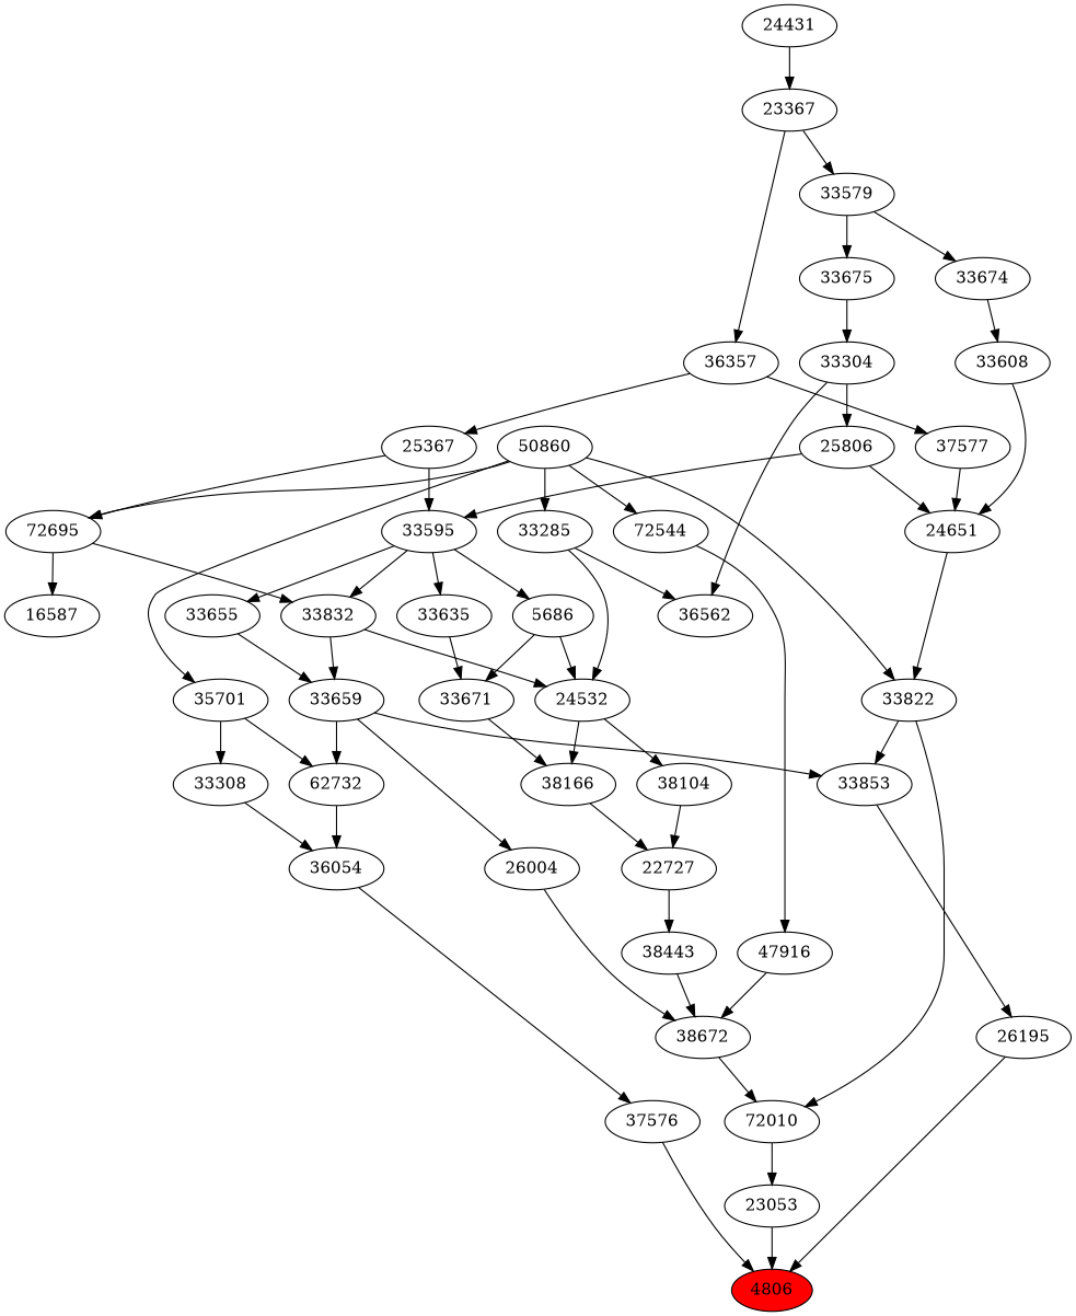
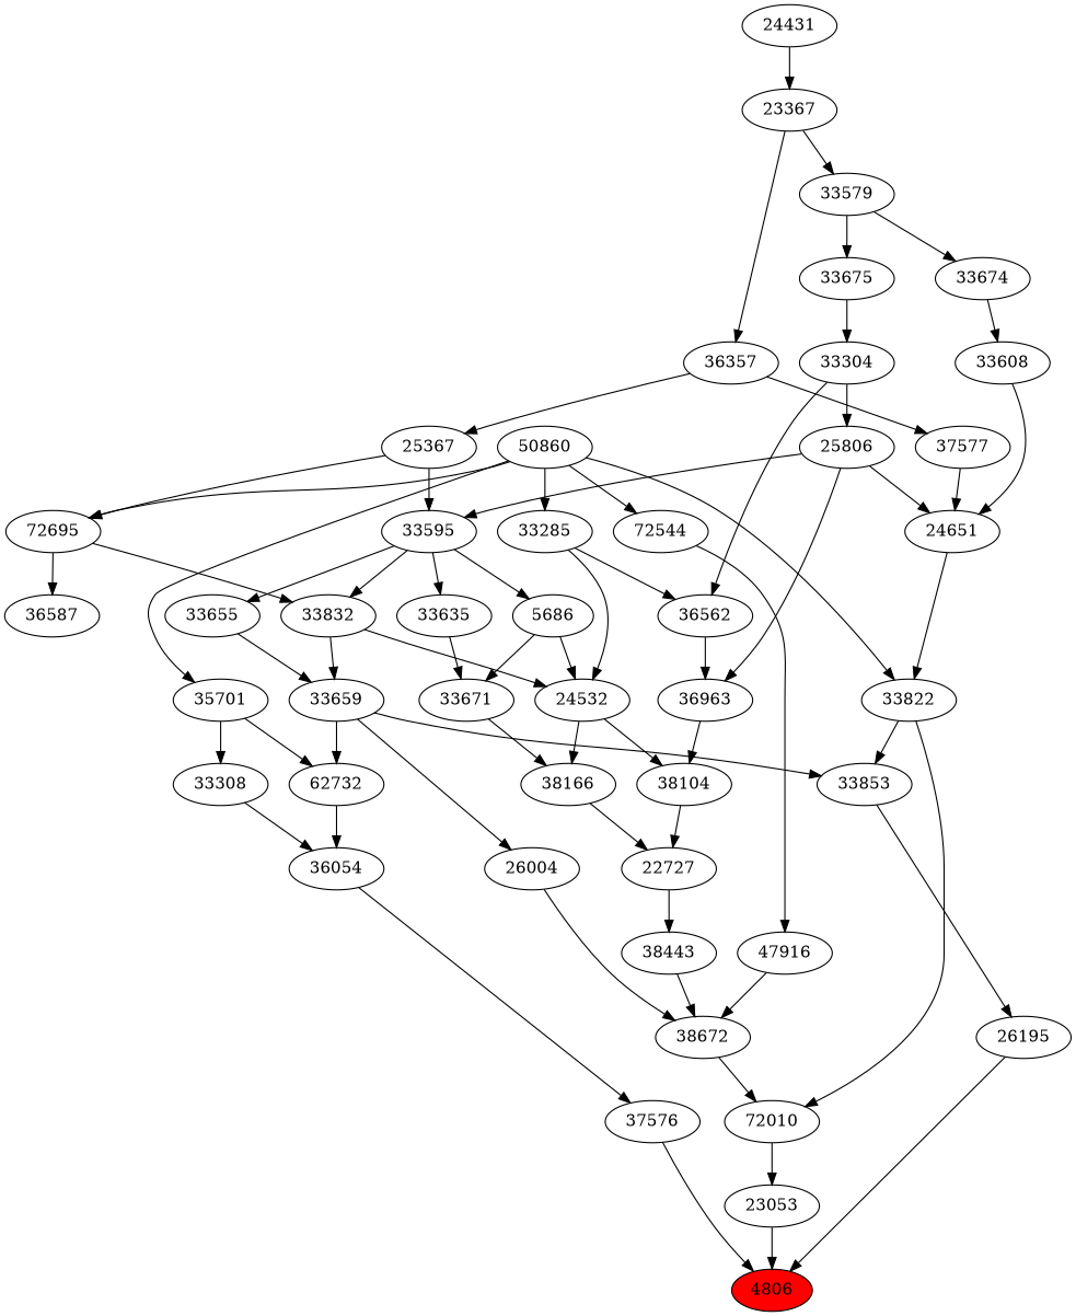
  strict digraph {
    n1 [fillcolor=red label=4806 style=filled]
    n2 [label=37576]
    n3 [label=23053]
    n4 [label=26195]
    n5 [label=36054]
    n6 [label=72010]
    n7 [label=33853]
    n8 [label=33308]
    n9 [label=62732]
    n10 [label=33822]
    n11 [label=38672]
    n12 [label=33659]
    n13 [label=26004]
    n14 [label=35701]
    n15 [label=24651]
    n16 [label=50860]
    n17 [label=72544]
    n18 [label=72695]
    n19 [label=33285]
    n20 [label=47916]
    n21 [label=33832]
-   n22 [label=16587]
+   n22 [label=36587]
    n23 [label=24532]
    n24 [label=36562]
    n25 [label=38443]
    n26 [label=33655]
    n27 [label=38104]
    n28 [label=38166]
+   n29 [label=36963]
    n30 [label=22727]
    n31 [label=25806]
    n32 [label=33595]
    n33 [label=33608]
    n34 [label=37577]
    n35 [label=5686]
    n36 [label=33635]
    n37 [label=33671]
    n38 [label=33304]
    n39 [label=33674]
    n40 [label=36357]
    n41 [label=25367]
    n42 [label=33675]
    n43 [label=33579]
    n44 [label=23367]
    n45 [label=24431]
    n2 -> n1
    n3 -> n1
    n4 -> n1
    n5 -> n2
    n6 -> n3
    n7 -> n4
    n8 -> n5
    n9 -> n5
    n10 -> n6
    n10 -> n7
    n11 -> n6
    n12 -> n7
    n12 -> n9
    n12 -> n13
    n13 -> n11
    n14 -> n8
    n14 -> n9
    n15 -> n10
    n16 -> n10
    n16 -> n14
    n16 -> n17
    n16 -> n18
    n16 -> n19
    n17 -> n20
    n18 -> n21
    n18 -> n22
    n19 -> n23
    n19 -> n24
    n20 -> n11
    n21 -> n12
    n21 -> n23
    n23 -> n27
    n23 -> n28
+   n24 -> n29
    n25 -> n11
    n26 -> n12
    n27 -> n30
    n28 -> n30
+   n29 -> n27
    n30 -> n25
    n31 -> n15
+   n31 -> n29
    n31 -> n32
    n32 -> n21
    n32 -> n26
    n32 -> n35
    n32 -> n36
    n33 -> n15
    n34 -> n15
    n35 -> n23
    n35 -> n37
    n36 -> n37
    n37 -> n28
    n38 -> n24
    n38 -> n31
    n39 -> n33
    n40 -> n34
    n40 -> n41
    n41 -> n18
    n41 -> n32
    n42 -> n38
    n43 -> n39
    n43 -> n42
    n44 -> n40
    n44 -> n43
    n45 -> n44
  }
